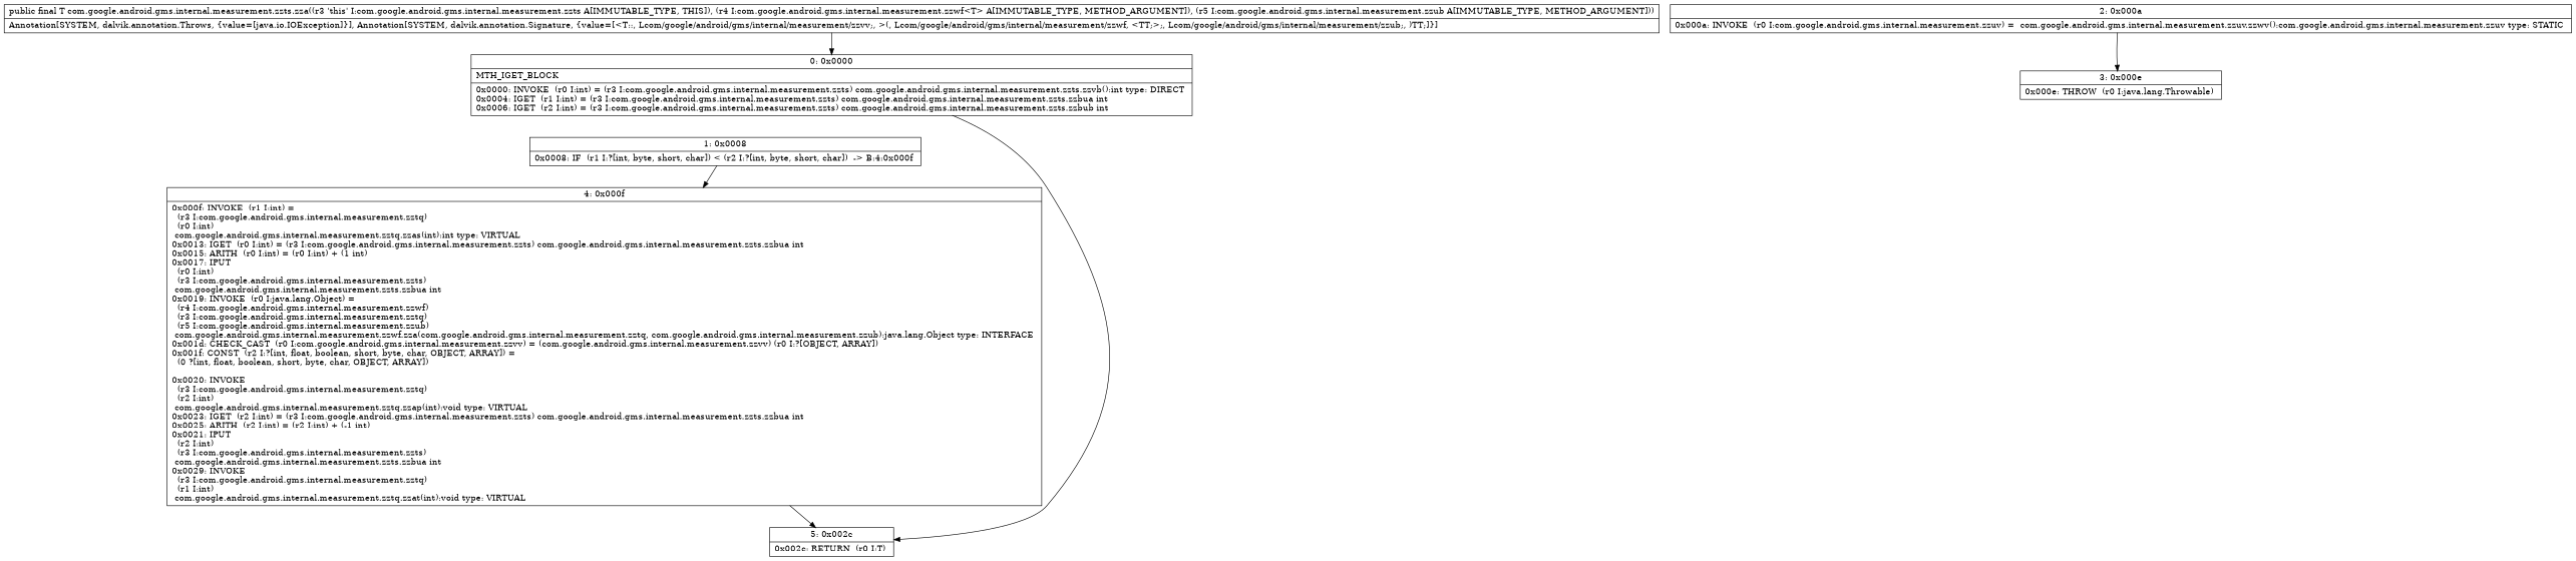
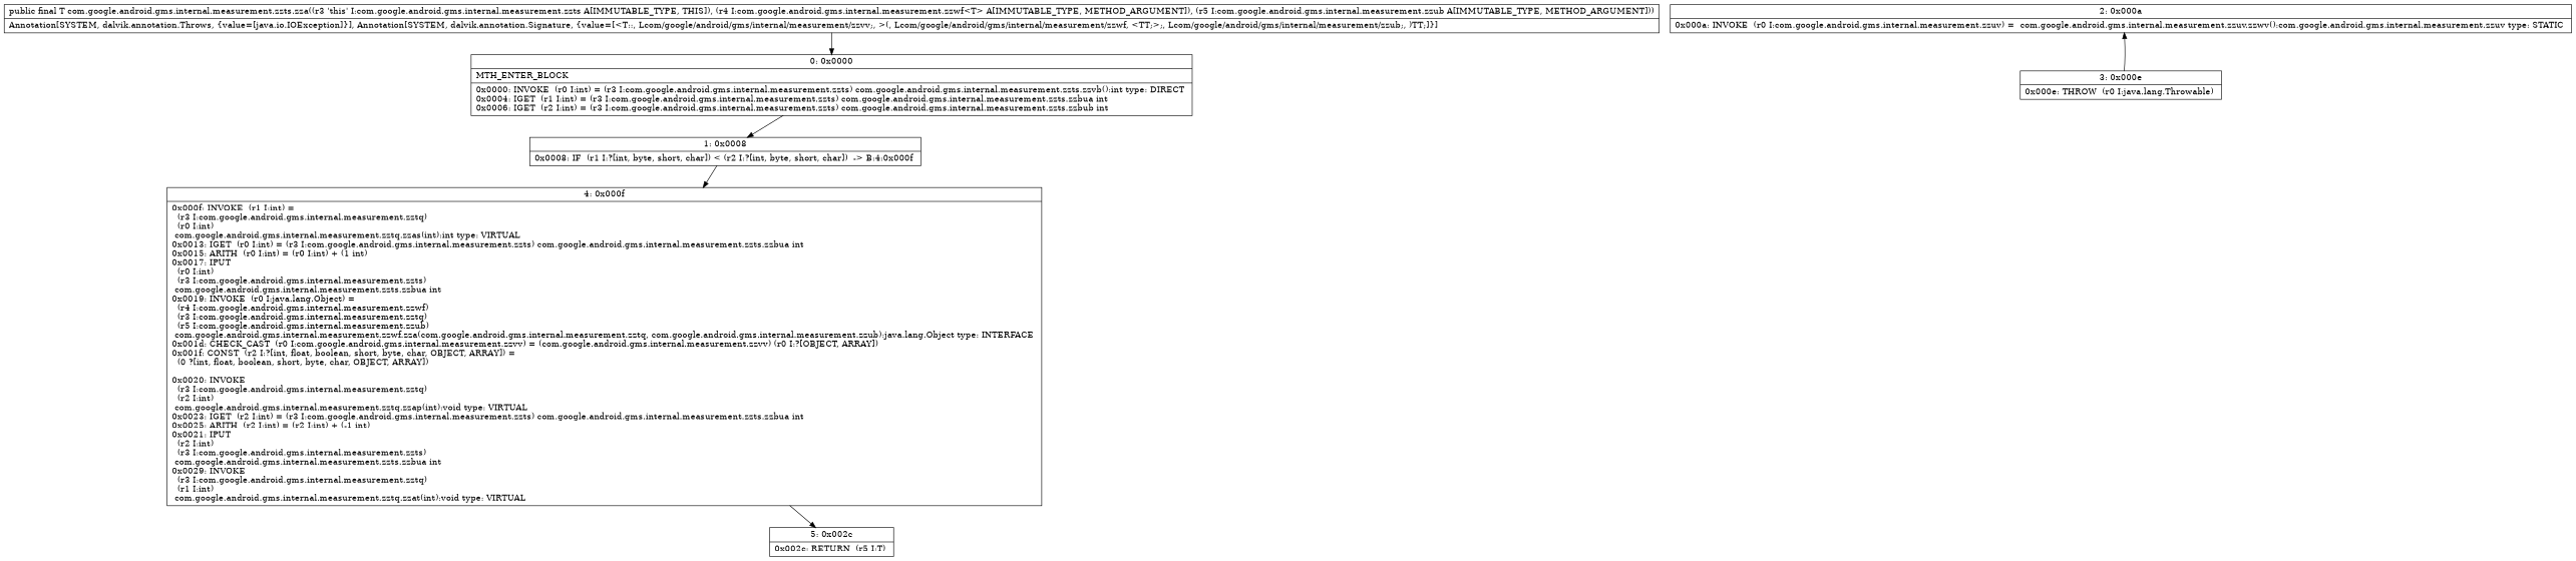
  digraph {
    node [shape=record]
-   n1 [label="{0\:\ 0x0000|MTH_IGET_BLOCK\l|0x0000: INVOKE  (r0 I:int) = (r3 I:com.google.android.gms.internal.measurement.zzts) com.google.android.gms.internal.measurement.zzts.zzvb():int type: DIRECT \l0x0004: IGET  (r1 I:int) = (r3 I:com.google.android.gms.internal.measurement.zzts) com.google.android.gms.internal.measurement.zzts.zzbua int \l0x0006: IGET  (r2 I:int) = (r3 I:com.google.android.gms.internal.measurement.zzts) com.google.android.gms.internal.measurement.zzts.zzbub int \l}"]
+   n1 [label="{0\:\ 0x0000|MTH_ENTER_BLOCK\l|0x0000: INVOKE  (r0 I:int) = (r3 I:com.google.android.gms.internal.measurement.zzts) com.google.android.gms.internal.measurement.zzts.zzvb():int type: DIRECT \l0x0004: IGET  (r1 I:int) = (r3 I:com.google.android.gms.internal.measurement.zzts) com.google.android.gms.internal.measurement.zzts.zzbua int \l0x0006: IGET  (r2 I:int) = (r3 I:com.google.android.gms.internal.measurement.zzts) com.google.android.gms.internal.measurement.zzts.zzbub int \l}"]
    n2 [label="{1\:\ 0x0008|0x0008: IF  (r1 I:?[int, byte, short, char]) \< (r2 I:?[int, byte, short, char])  \-\> B:4:0x000f \l}"]
    n3 [label="{4\:\ 0x000f|0x000f: INVOKE  (r1 I:int) = \l  (r3 I:com.google.android.gms.internal.measurement.zztq)\l  (r0 I:int)\l com.google.android.gms.internal.measurement.zztq.zzas(int):int type: VIRTUAL \l0x0013: IGET  (r0 I:int) = (r3 I:com.google.android.gms.internal.measurement.zzts) com.google.android.gms.internal.measurement.zzts.zzbua int \l0x0015: ARITH  (r0 I:int) = (r0 I:int) + (1 int) \l0x0017: IPUT  \l  (r0 I:int)\l  (r3 I:com.google.android.gms.internal.measurement.zzts)\l com.google.android.gms.internal.measurement.zzts.zzbua int \l0x0019: INVOKE  (r0 I:java.lang.Object) = \l  (r4 I:com.google.android.gms.internal.measurement.zzwf)\l  (r3 I:com.google.android.gms.internal.measurement.zztq)\l  (r5 I:com.google.android.gms.internal.measurement.zzub)\l com.google.android.gms.internal.measurement.zzwf.zza(com.google.android.gms.internal.measurement.zztq, com.google.android.gms.internal.measurement.zzub):java.lang.Object type: INTERFACE \l0x001d: CHECK_CAST  (r0 I:com.google.android.gms.internal.measurement.zzvv) = (com.google.android.gms.internal.measurement.zzvv) (r0 I:?[OBJECT, ARRAY]) \l0x001f: CONST  (r2 I:?[int, float, boolean, short, byte, char, OBJECT, ARRAY]) = \l  (0 ?[int, float, boolean, short, byte, char, OBJECT, ARRAY])\l \l0x0020: INVOKE  \l  (r3 I:com.google.android.gms.internal.measurement.zztq)\l  (r2 I:int)\l com.google.android.gms.internal.measurement.zztq.zzap(int):void type: VIRTUAL \l0x0023: IGET  (r2 I:int) = (r3 I:com.google.android.gms.internal.measurement.zzts) com.google.android.gms.internal.measurement.zzts.zzbua int \l0x0025: ARITH  (r2 I:int) = (r2 I:int) + (\-1 int) \l0x0021: IPUT  \l  (r2 I:int)\l  (r3 I:com.google.android.gms.internal.measurement.zzts)\l com.google.android.gms.internal.measurement.zzts.zzbua int \l0x0029: INVOKE  \l  (r3 I:com.google.android.gms.internal.measurement.zztq)\l  (r1 I:int)\l com.google.android.gms.internal.measurement.zztq.zzat(int):void type: VIRTUAL \l}"]
    n4 [label="{2\:\ 0x000a|0x000a: INVOKE  (r0 I:com.google.android.gms.internal.measurement.zzuv) =  com.google.android.gms.internal.measurement.zzuv.zzwv():com.google.android.gms.internal.measurement.zzuv type: STATIC \l}"]
    n5 [label="{3\:\ 0x000e|0x000e: THROW  (r0 I:java.lang.Throwable) \l}"]
-   n6 [label="{5\:\ 0x002c|0x002c: RETURN  (r0 I:T) \l}"]
+   n6 [label="{5\:\ 0x002c|0x002c: RETURN  (r5 I:T) \l}"]
    n7 [label="{public final T com.google.android.gms.internal.measurement.zzts.zza((r3 'this' I:com.google.android.gms.internal.measurement.zzts A[IMMUTABLE_TYPE, THIS]), (r4 I:com.google.android.gms.internal.measurement.zzwf\<T\> A[IMMUTABLE_TYPE, METHOD_ARGUMENT]), (r5 I:com.google.android.gms.internal.measurement.zzub A[IMMUTABLE_TYPE, METHOD_ARGUMENT]))  | Annotation[SYSTEM, dalvik.annotation.Throws, \{value=[java.io.IOException]\}], Annotation[SYSTEM, dalvik.annotation.Signature, \{value=[\<T::, Lcom\/google\/android\/gms\/internal\/measurement\/zzvv;, \>(, Lcom\/google\/android\/gms\/internal\/measurement\/zzwf, \<TT;\>;, Lcom\/google\/android\/gms\/internal\/measurement\/zzub;, )TT;]\}]\l}"]
-   n1 -> n6
+   n1 -> n2
    n2 -> n3
    n3 -> n6
-   n4 -> n5
+   n5 -> n4
    n7 -> n1
  }
